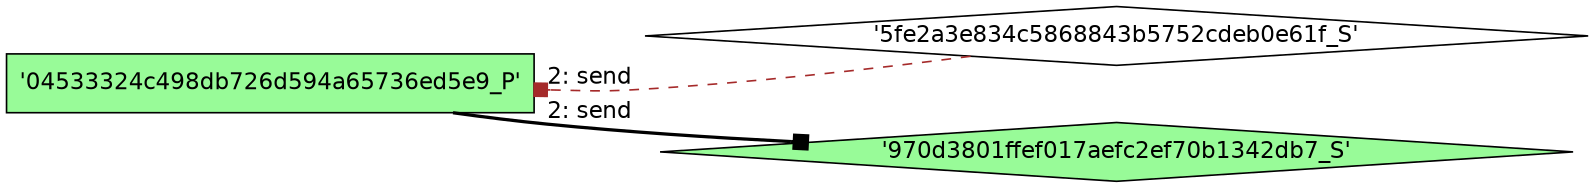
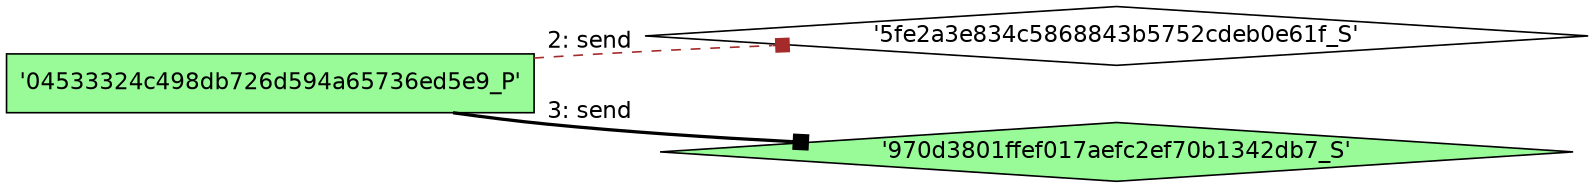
  digraph {
    engine=neato
    fixedsize=false
    fontname="DejaVu Sans"
    fontsize=10
    nodesep=0.3
    rankdir=LR
    ranksep=0
    splines=true
    node [fillcolor=palegreen fontname="DejaVu Sans" node_type=Socket shape=diamond style=filled]
    edge [arrowhead=box fontname="DejaVu Sans"]
    "'04533324c498db726d594a65736ed5e9_P'" [node_type=Process shape=box]
    "'5fe2a3e834c5868843b5752cdeb0e61f_S'" [fillcolor=white]
    "'970d3801ffef017aefc2ef70b1342db7_S'"
-   "'5fe2a3e834c5868843b5752cdeb0e61f_S'" -> "'04533324c498db726d594a65736ed5e9_P'" [color=brown label="2: send" style=dashed]
-   "'04533324c498db726d594a65736ed5e9_P'" -> "'970d3801ffef017aefc2ef70b1342db7_S'" [color=black label="2: send" style=bold]
+   "'04533324c498db726d594a65736ed5e9_P'" -> "'5fe2a3e834c5868843b5752cdeb0e61f_S'" [color=brown label="2: send" style=dashed]
+   "'04533324c498db726d594a65736ed5e9_P'" -> "'970d3801ffef017aefc2ef70b1342db7_S'" [color=black label="3: send" style=bold]
  }
